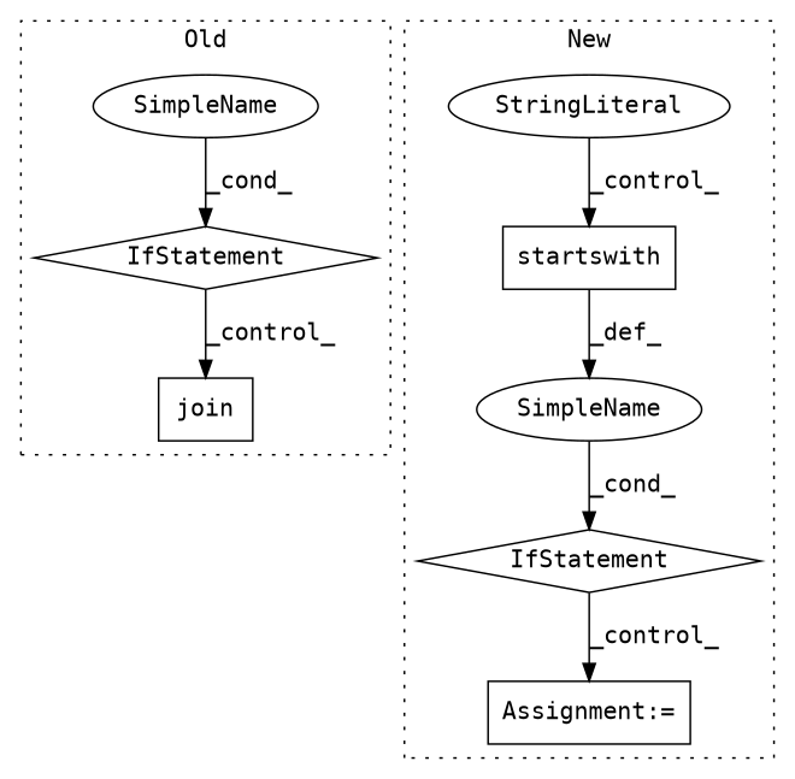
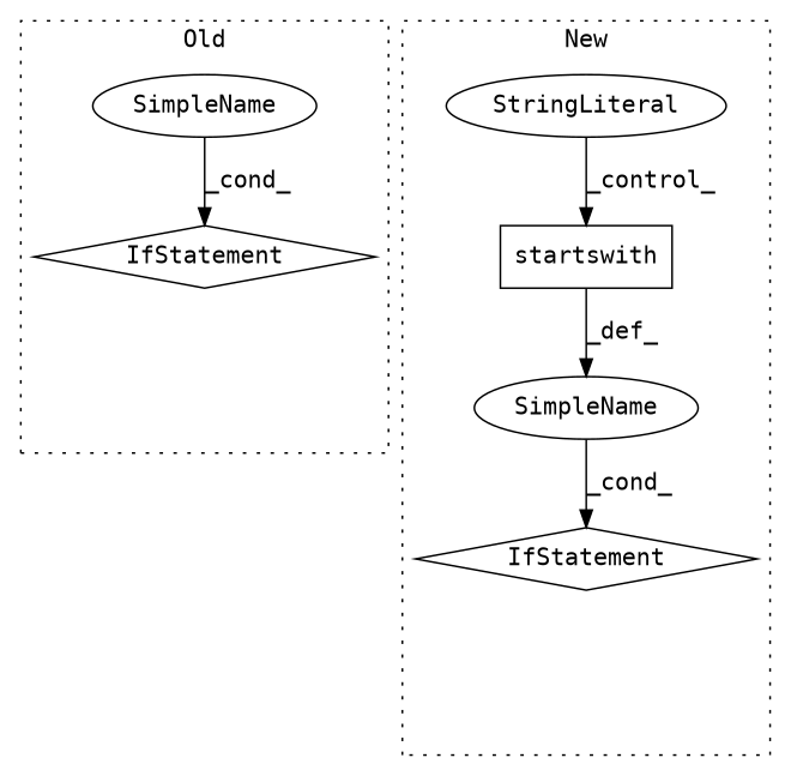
  digraph {
    fontname="DejaVu Sans Mono"
    node [a=32 fontname="DejaVu Sans Mono" l="4,2" shape=box]
    edge [fontname="DejaVu Sans Mono"]
-   n1 [l="5,1" label=join s="538,547"]
    n2 [a=25 label=IfStatement s="486,494" shape=diamond]
    n3 [a=42 l=4 label=SimpleName s=490 shape=ellipse]
    n4 [l="11,1" label=startswith s="599,613"]
    n5 [a=25 label=IfStatement s="592,643" shape=diamond]
    n6 [a=45 l=3 label=StringLiteral s=610 shape=ellipse]
-   n7 [a=7 l=2 label="Assignment:=" s=671]
    n8 [a=42 label=SimpleName shape=ellipse l=""]
    subgraph cluster_1 {
      label=Old
      style=dotted
-     n1
      n2
      n3
    }
    subgraph cluster_2 {
      label=New
      style=dotted
      n4
      n5
      n6
-     n7
      n8
    }
-   n2 -> n1 [label=_control_]
    n3 -> n2 [label=_cond_]
    n4 -> n8 [label=_def_]
-   n5 -> n7 [label=_control_]
    n6 -> n4 [label=_control_]
    n8 -> n5 [label=_cond_]
  }
